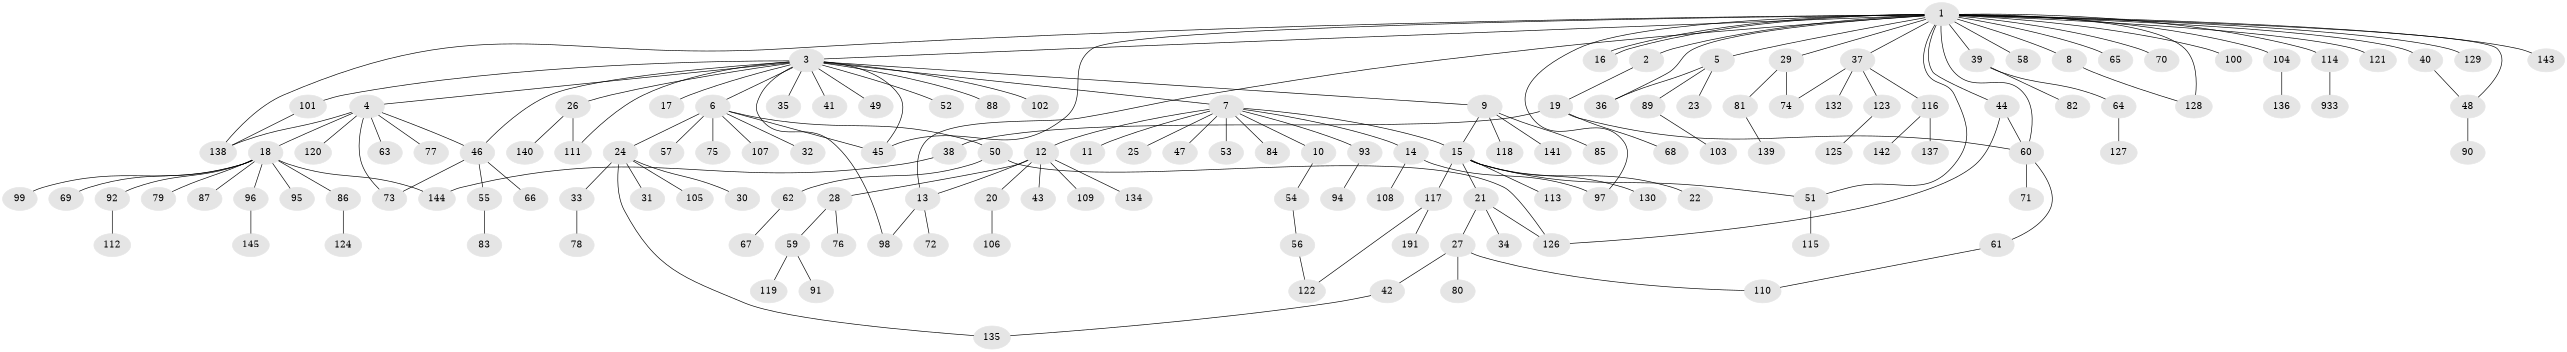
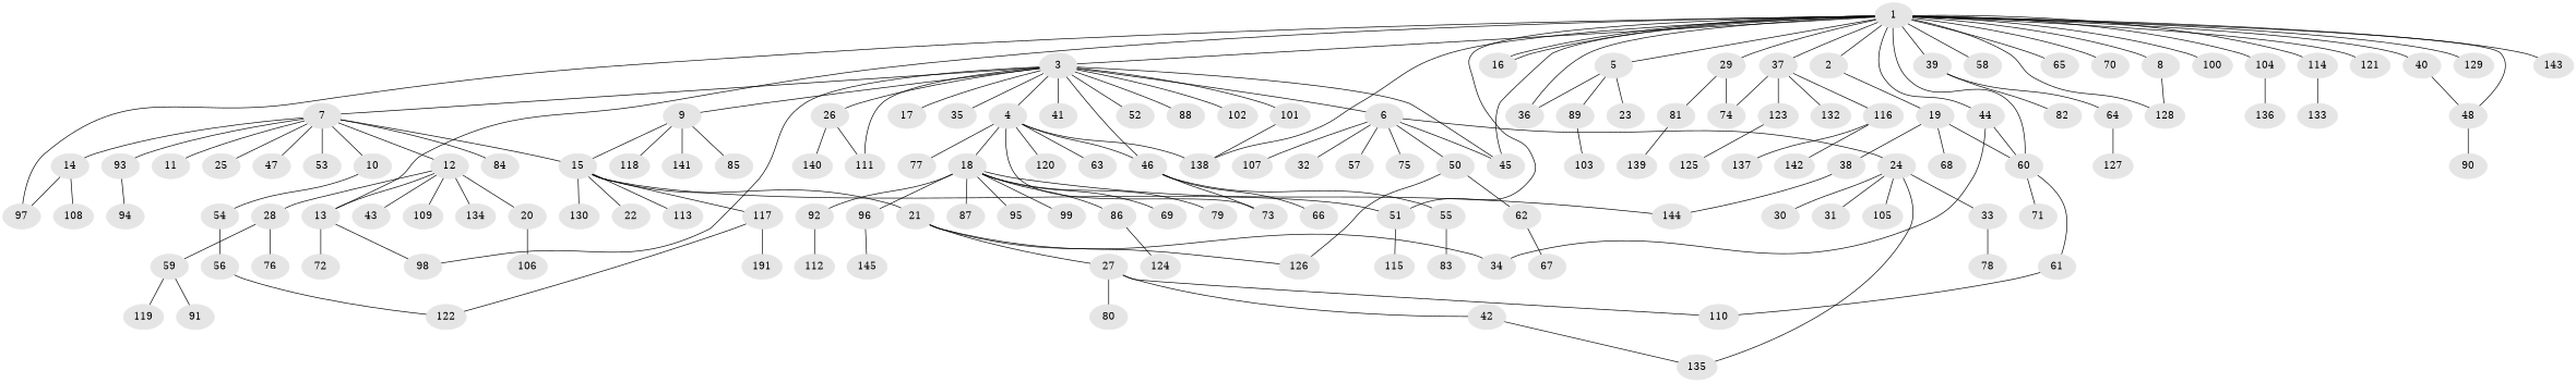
  graph {
    node [color=gray90 style=filled]
    1
    2
    3
    5
    8
    13
    16
    29
    36
    37
    39
    40
    44
    45
    48
    51
    58
    60
    65
    70
    97
    100
    104
    114
    121
    128
    129
    138
    143
    19
    4
    6
    7
    9
    17
    26
    35
    41
    46
-   49
    52
    88
    98
    101
    102
    111
    23
    89
    72
    74
    81
    132
    116
    123
    64
    82
    126
    90
    115
    61
    71
    136
-   133 [label=933]
+   133
    38
    68
    18
    63
    73
    77
    120
    24
    32
    50
    57
    75
    107
    10
    11
    12
    14
    15
    25
    47
    53
    84
    93
    85
    118
    141
    140
    55
    66
    69
    79
    86
    87
    92
    95
    96
    99
    144
    103
    30
    31
    33
    105
    135
    62
    54
    20
    28
    43
    109
    134
    108
    21
    22
    113
    117
    130
    94
    56
    106
    59
    76
    27
    34
    122
    n129 [label=191]
    124
    112
    145
    42
    80
    110
    78
    91
    119
    139
    137
    142
    125
    127
    83
    67
    1 -- 2
    1 -- 3
    1 -- 5
    1 -- 8
    1 -- 13
    1 -- 16
    1 -- 16
    1 -- 29
    1 -- 36
    1 -- 37
    1 -- 39
    1 -- 40
    1 -- 44
    1 -- 45
    1 -- 48
    1 -- 51
    1 -- 58
    1 -- 60
    1 -- 65
    1 -- 70
    1 -- 97
    1 -- 100
    1 -- 104
    1 -- 114
    1 -- 121
    1 -- 128
    1 -- 129
    1 -- 138
    1 -- 143
    2 -- 19
    3 -- 45
    3 -- 4
    3 -- 6
    3 -- 7
    3 -- 9
    3 -- 17
    3 -- 26
    3 -- 35
    3 -- 41
    3 -- 46
-   3 -- 49
    3 -- 52
    3 -- 88
    3 -- 98
    3 -- 101
    3 -- 102
    3 -- 111
    5 -- 36
    5 -- 23
    5 -- 89
    8 -- 128
    13 -- 98
    13 -- 72
    29 -- 74
    29 -- 81
    37 -- 74
    37 -- 132
    37 -- 116
    37 -- 123
    39 -- 64
    39 -- 82
    40 -- 48
    44 -- 60
-   44 -- 126
+   44 -- 34
    48 -- 90
    51 -- 115
    60 -- 61
    60 -- 71
    104 -- 136
    114 -- 133
    19 -- 60
    19 -- 38
    19 -- 68
    4 -- 138
    4 -- 46
    4 -- 18
    4 -- 63
    4 -- 73
    4 -- 77
    4 -- 120
    6 -- 45
    6 -- 24
    6 -- 32
    6 -- 50
    6 -- 57
    6 -- 75
    6 -- 107
    7 -- 10
    7 -- 11
    7 -- 12
    7 -- 14
    7 -- 15
    7 -- 25
    7 -- 47
    7 -- 53
    7 -- 84
    7 -- 93
    9 -- 15
    9 -- 85
    9 -- 118
    9 -- 141
    26 -- 111
    26 -- 140
    46 -- 73
    46 -- 55
    46 -- 66
    101 -- 138
    89 -- 103
    81 -- 139
    116 -- 137
    116 -- 142
    123 -- 125
    64 -- 127
    61 -- 110
    38 -- 144
    18 -- 69
    18 -- 79
    18 -- 86
    18 -- 87
    18 -- 92
    18 -- 95
    18 -- 96
    18 -- 99
    18 -- 144
    24 -- 30
    24 -- 31
    24 -- 33
    24 -- 105
    24 -- 135
    50 -- 126
    50 -- 62
    10 -- 54
    12 -- 13
    12 -- 20
    12 -- 28
    12 -- 43
    12 -- 109
    12 -- 134
    14 -- 97
    14 -- 108
    15 -- 51
    15 -- 21
    15 -- 22
    15 -- 113
    15 -- 117
    15 -- 130
    93 -- 94
    55 -- 83
    86 -- 124
    92 -- 112
    96 -- 145
    33 -- 78
    62 -- 67
    54 -- 56
    20 -- 106
    28 -- 59
    28 -- 76
    21 -- 126
    21 -- 27
    21 -- 34
    117 -- 122
    117 -- n129
    56 -- 122
    59 -- 91
    59 -- 119
    27 -- 42
    27 -- 80
    27 -- 110
    42 -- 135
  }
